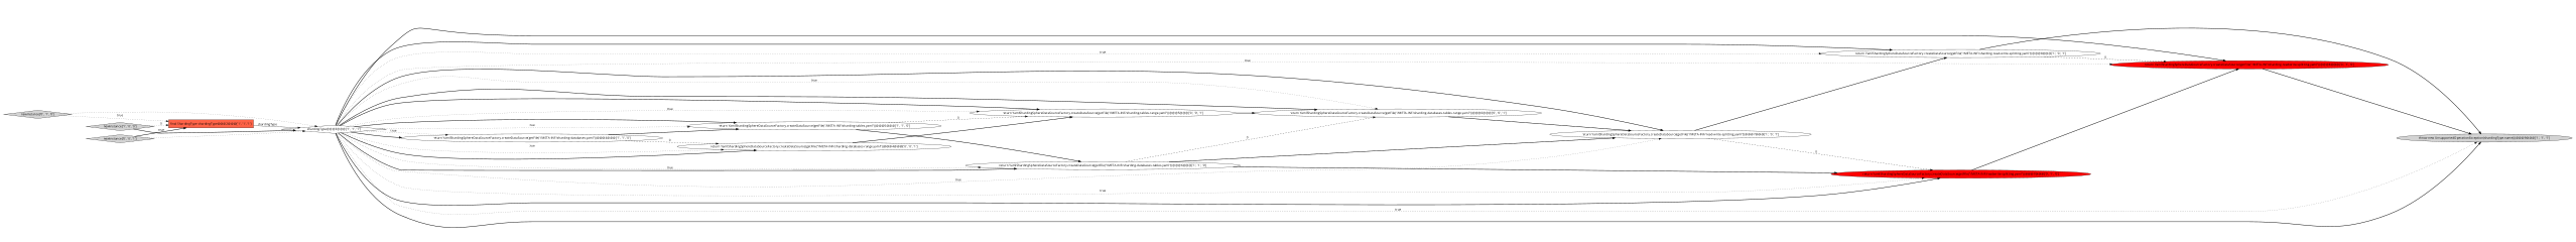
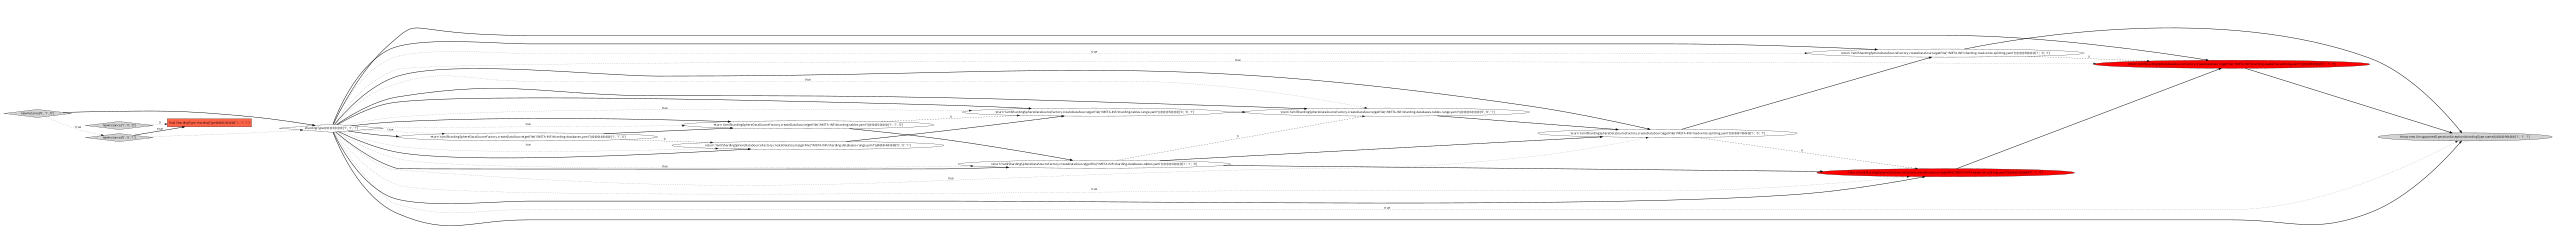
  digraph {
    fontname="Open Sans"
    rankdir=LR
    node [fillcolor=white fontname="Open Sans" shape=ellipse style=filled]
    edge [fontname="Open Sans" style=bold]
    n1 [label="return YamlShardingSphereDataSourceFactory.createDataSource(getFile(\"/META-INF/sharding-read-write-splitting.yaml\"))@@@8@@@['1', '0', '1']"]
    n2 [fillcolor=red label="return YamlShardingSphereDataSourceFactory.createDataSource(getFile(\"/META-INF/sharding-readwrite-splitting.yaml\"))@@@8@@@['0', '1', '0']"]
    n3 [fillcolor=lightgray label="throw new UnsupportedOperationException(shardingType.name())@@@9@@@['1', '1', '1']"]
    n4 [fillcolor=tomato label="final ShardingType shardingType@@@2@@@['1', '1', '1']" shape=box]
    n5 [label="shardingType@@@3@@@['1', '1', '1']" shape=diamond]
    n6 [label="return YamlShardingSphereDataSourceFactory.createDataSource(getFile(\"/META-INF/sharding-tables.yaml\"))@@@5@@@['1', '1', '0']"]
    n7 [label="return YamlShardingSphereDataSourceFactory.createDataSource(getFile(\"/META-INF/sharding-databases.yaml\"))@@@4@@@['1', '1', '0']"]
    n8 [label="return YamlShardingSphereDataSourceFactory.createDataSource(getFile(\"/META-INF/sharding-tables-range.yaml\"))@@@5@@@['0', '0', '1']"]
    n9 [label="return YamlShardingSphereDataSourceFactory.createDataSource(getFile(\"/META-INF/sharding-databases-range.yaml\"))@@@4@@@['0', '0', '1']"]
    n10 [label="return YamlShardingSphereDataSourceFactory.createDataSource(getFile(\"/META-INF/sharding-databases-tables-range.yaml\"))@@@6@@@['0', '0', '1']"]
    n11 [label="return YamlShardingSphereDataSourceFactory.createDataSource(getFile(\"/META-INF/sharding-databases-tables.yaml\"))@@@6@@@['1', '1', '0']"]
    n12 [fillcolor=red label="return YamlShardingSphereDataSourceFactory.createDataSource(getFile(\"/META-INF/readwrite-splitting.yaml\"))@@@7@@@['0', '1', '0']"]
    n13 [label="return YamlShardingSphereDataSourceFactory.createDataSource(getFile(\"/META-INF/read-write-splitting.yaml\"))@@@7@@@['1', '0', '1']"]
    n14 [fillcolor=lightgray label="newInstance['0', '1', '0']" shape=diamond]
    n15 [fillcolor=lightgray label="newInstance['0', '0', '1']" shape=diamond]
    n16 [fillcolor=lightgray label="newInstance['1', '0', '0']" shape=diamond]
    n1 -> n2 [label=0 style=dashed]
    n1 -> n3
    n2 -> n3
-   n4 -> n5 [label=shardingType style=solid]
    n5 -> n1
    n5 -> n1 [label=true style=dotted]
    n5 -> n2
    n5 -> n2 [label=true style=dotted]
    n5 -> n3 [label=true style=dotted]
    n5 -> n3
    n5 -> n6 [label=true style=dotted]
    n5 -> n6
    n5 -> n7
    n5 -> n7 [label=true style=dotted]
    n5 -> n8
    n5 -> n8 [label=true style=dotted]
    n5 -> n9 [label=true style=dotted]
    n5 -> n9
    n5 -> n10 [label=true style=dotted]
    n5 -> n10
    n5 -> n11 [label=true style=dotted]
    n5 -> n11
    n5 -> n12
    n5 -> n12 [label=true style=dotted]
    n5 -> n13 [label=true style=dotted]
    n5 -> n13
    n6 -> n8 [label=0 style=dashed]
    n6 -> n11
    n7 -> n6
    n7 -> n9 [label=0 style=dashed]
    n8 -> n10
    n9 -> n8
    n10 -> n13
    n11 -> n10 [label=0 style=dashed]
    n11 -> n12
    n11 -> n13
    n12 -> n2
    n13 -> n1
    n13 -> n12 [label=0 style=dashed]
-   n14 -> n4 [label=true style=dotted]
-   n14 -> n5 [style=dotted]
+   n14 -> n15 [label=true style=dotted]
+   n14 -> n5
    n15 -> n4 [label=true]
    n15 -> n5 [style=dotted]
    n16 -> n4 [label=0 style=dotted]
-   n16 -> n5
  }
